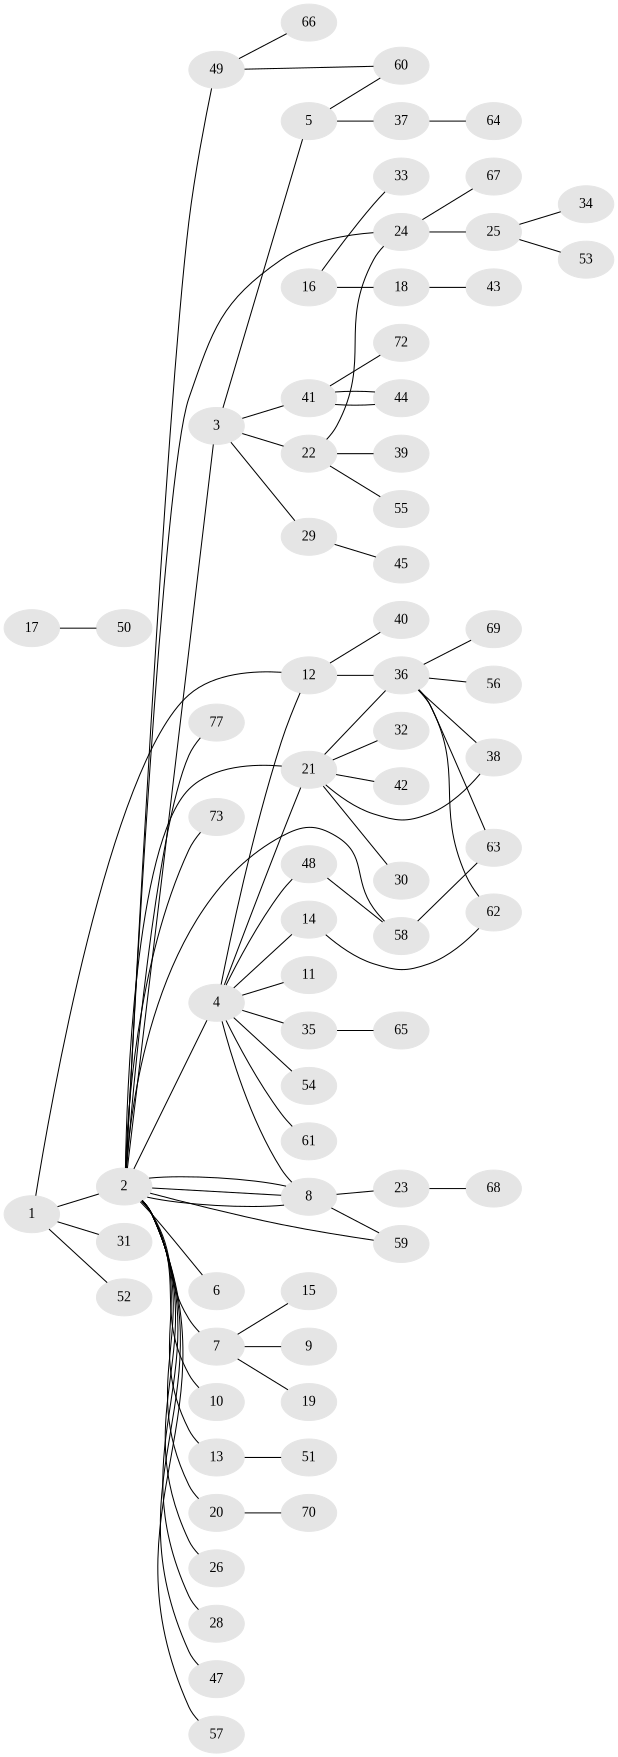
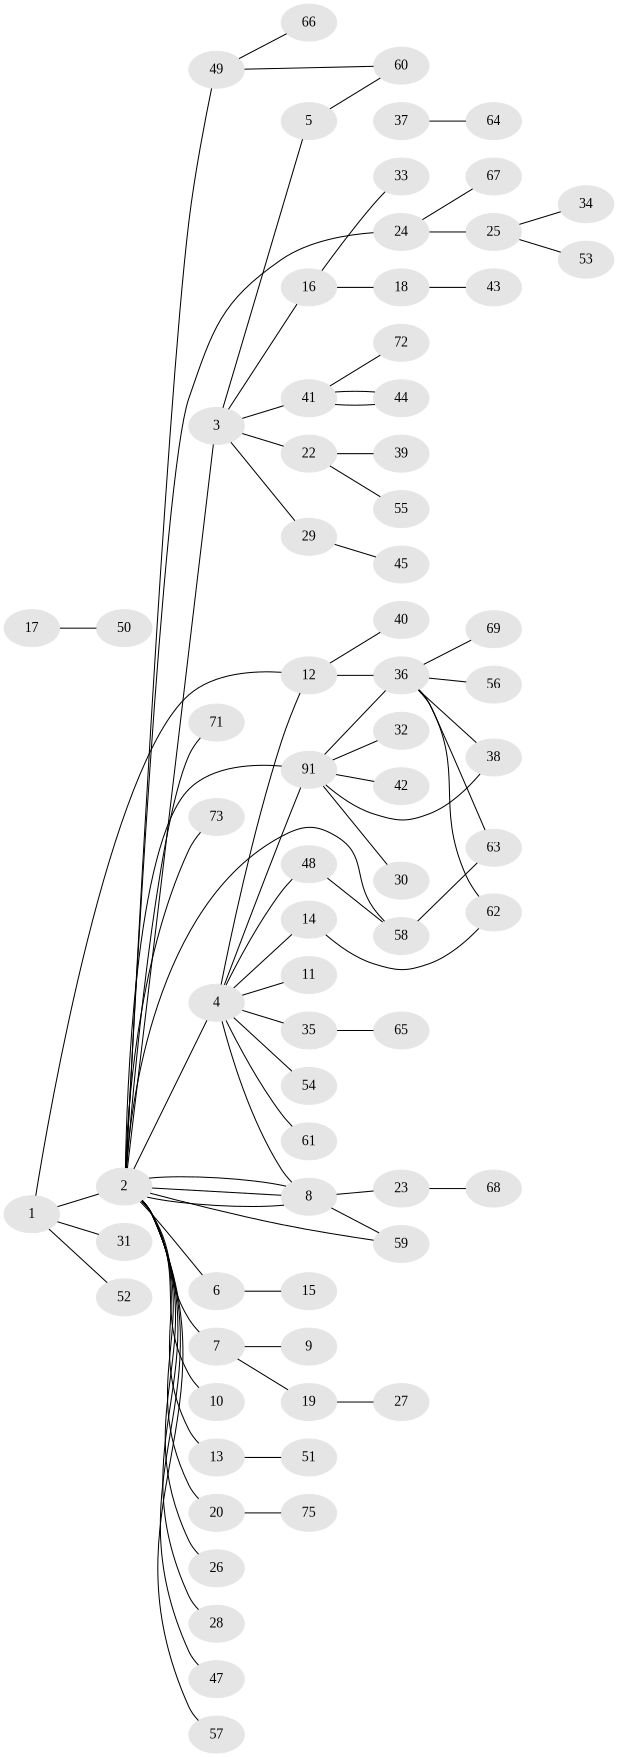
  graph {
    fontname="Liberation Serif"
    rankdir=LR
    node [color=gray90 fontname="Liberation Serif" style=filled]
    edge [fontname="Liberation Serif"]
    1
    2
    12
    31
    52
    3
    4
    6
    7
    8
    10
    13
    20
-   21
+   21 [label=91]
    24
    26
    28
    47
    49
    57
    58
    59
-   71 [label=77]
+   71
    73
    36
    40
    16
    18
    33
    5
    22
    29
    41
    11
    14
    35
    48
    54
    61
    15
    9
    19
    23
    51
-   70
+   70 [label=75]
    30
    32
    38
    42
    25
    67
    60
    66
    63
    37
    39
    55
    45
    44
    72
    62
    65
    64
+   27
    68
    17
    50
    69
    56
    43
    34
    53
    1 -- 2
    1 -- 12
    1 -- 31
    1 -- 52
    2 -- 3
    2 -- 4
    2 -- 6
    2 -- 7
    2 -- 8
    2 -- 8
    2 -- 8
    2 -- 10
    2 -- 13
    2 -- 20
    2 -- 21
    2 -- 24
    2 -- 26
    2 -- 28
    2 -- 47
    2 -- 49
    2 -- 57
    2 -- 58
    2 -- 59
    2 -- 71
    2 -- 73
    12 -- 36
    12 -- 40
+   3 -- 16
    3 -- 5
    3 -- 22
    3 -- 29
    3 -- 41
    4 -- 12
    4 -- 8
    4 -- 21
    4 -- 11
    4 -- 14
    4 -- 35
    4 -- 48
    4 -- 54
    4 -- 61
-   7 -- 15
+   6 -- 15
    7 -- 9
    7 -- 19
    8 -- 59
    8 -- 23
    13 -- 51
    20 -- 70
    21 -- 36
    21 -- 30
    21 -- 32
    21 -- 38
    21 -- 42
    24 -- 25
    24 -- 67
    49 -- 60
    49 -- 66
    58 -- 63
    36 -- 38
    36 -- 63
    36 -- 62
    36 -- 69
    36 -- 56
    16 -- 18
    16 -- 33
    18 -- 43
    5 -- 60
-   5 -- 37
-   22 -- 24
    22 -- 39
    22 -- 55
    29 -- 45
    41 -- 44
    41 -- 44
    41 -- 72
    14 -- 62
    35 -- 65
    48 -- 58
+   19 -- 27
    23 -- 68
    25 -- 34
    25 -- 53
    37 -- 64
    17 -- 50
  }
